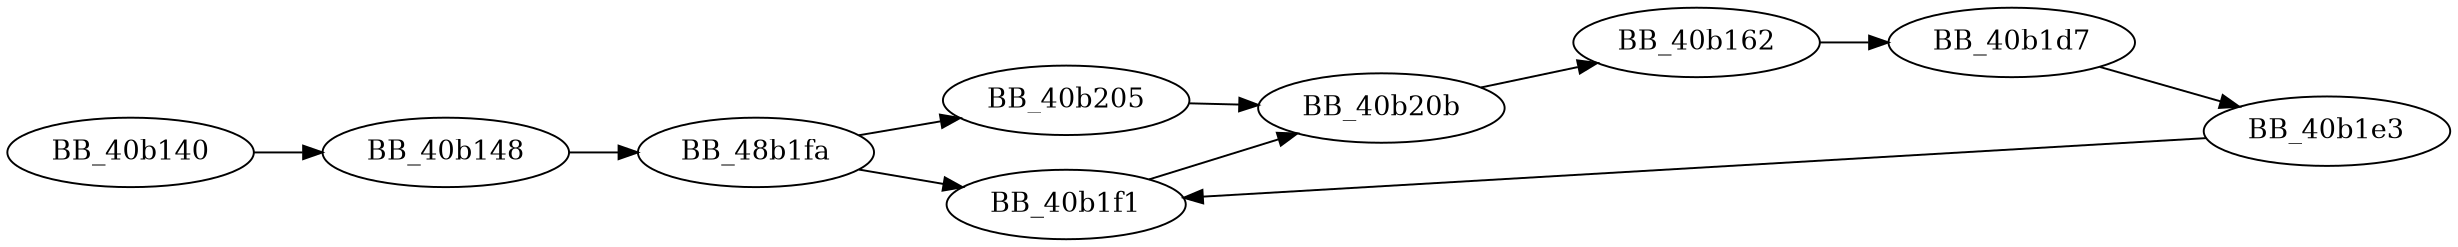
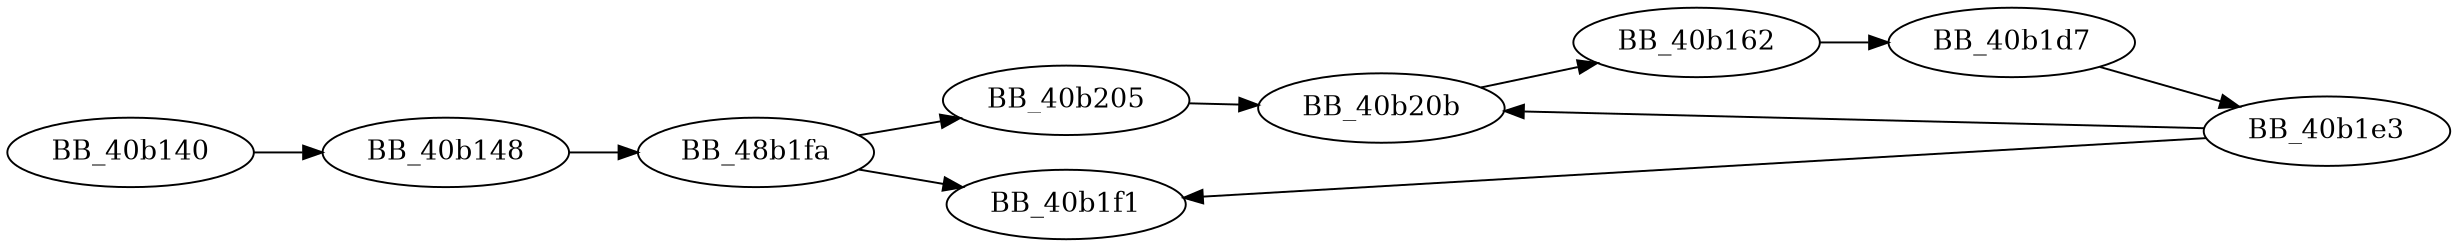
  digraph {
    rankdir=LR
    BB_40b140
    BB_40b148
    n3 [label=BB_48b1fa]
    BB_40b1f1
    BB_40b205
    BB_40b20b
    BB_40b162
    BB_40b1d7
    BB_40b1e3
    BB_40b140 -> BB_40b148
    BB_40b148 -> n3
    n3 -> BB_40b1f1
    n3 -> BB_40b205
    BB_40b205 -> BB_40b20b
    BB_40b20b -> BB_40b162
    BB_40b162 -> BB_40b1d7
    BB_40b1d7 -> BB_40b1e3
    BB_40b1e3 -> BB_40b1f1
-   BB_40b1f1 -> BB_40b20b
+   BB_40b1e3 -> BB_40b20b
  }
